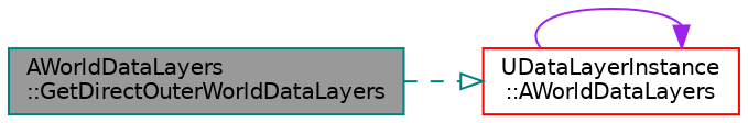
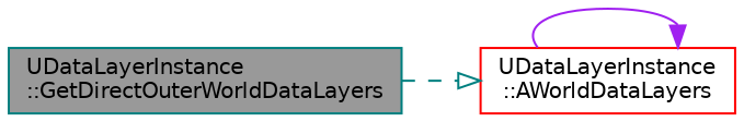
  digraph {
    rankdir=LR
    node [fontname=Helvetica fontsize=10 shape=box style=filled]
    edge [fontname=Helvetica fontsize=10 labelfontname=Helvetica labelfontsize=10]
-   n1 [color=teal fillcolor=grey60 fontcolor=black height=0.2 label="AWorldDataLayers\l::GetDirectOuterWorldDataLayers" width=0.4]
+   n1 [color=teal fillcolor=grey60 fontcolor=black height=0.2 label="UDataLayerInstance\l::GetDirectOuterWorldDataLayers" width=0.4]
    n2 [color=red fillcolor=white height=0.2 label="UDataLayerInstance\l::AWorldDataLayers" width=0.4]
    n1 -> n2 [color=teal style=dashed arrowhead=onormal]
    n2 -> n2 [color=purple style=solid arrowhead=normal]
  }
